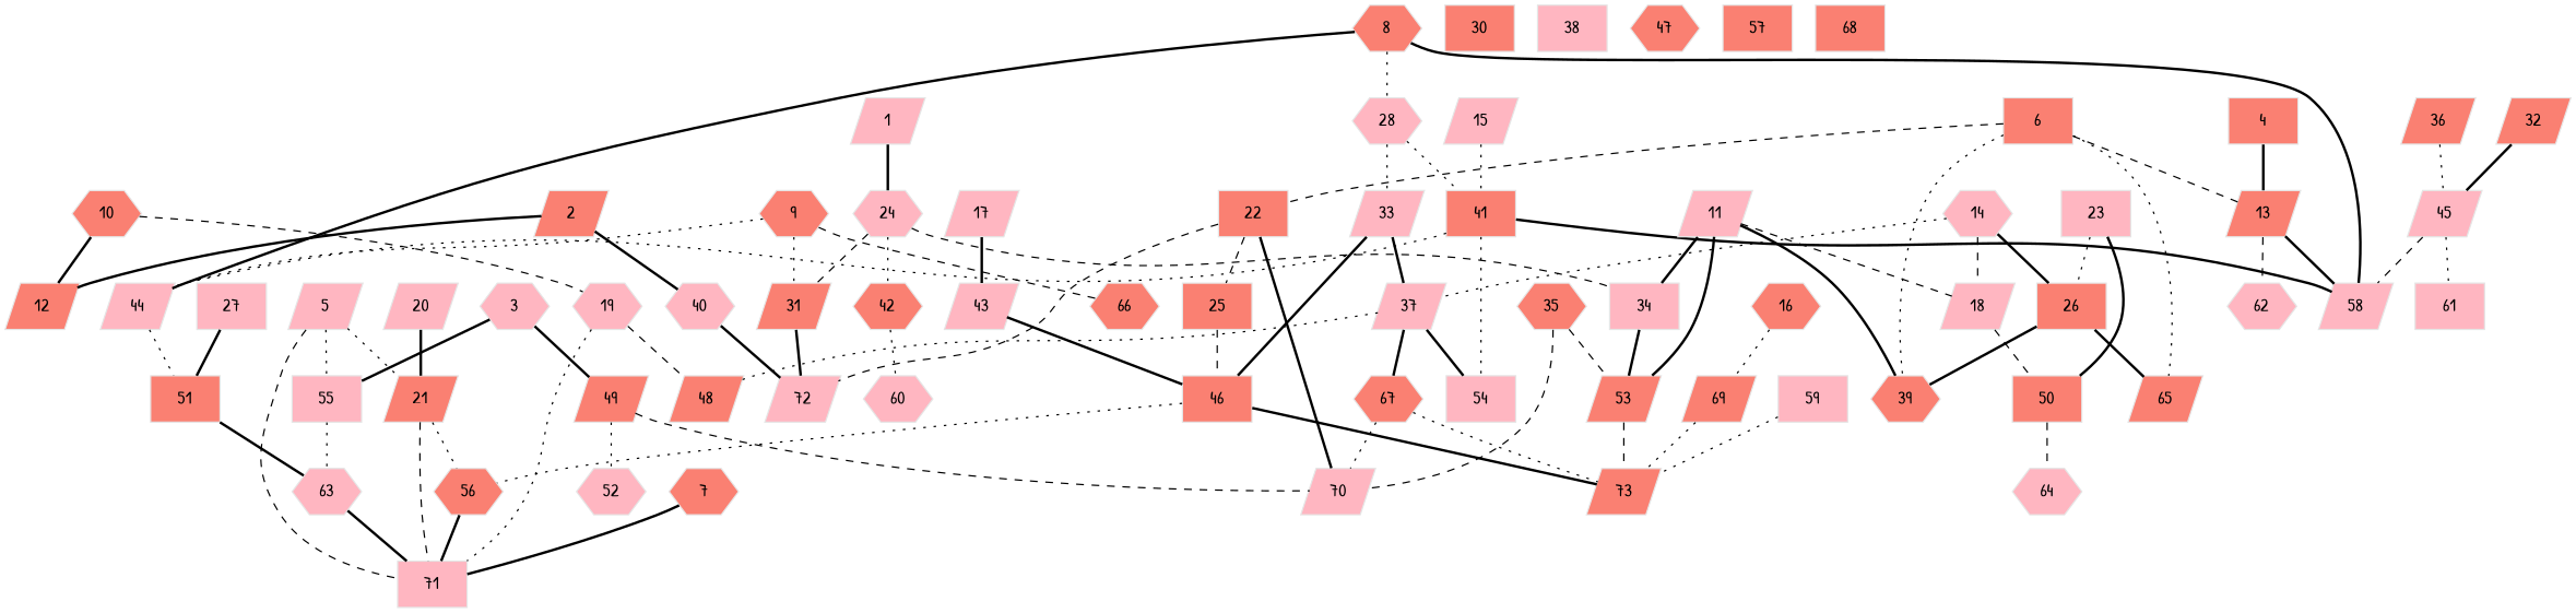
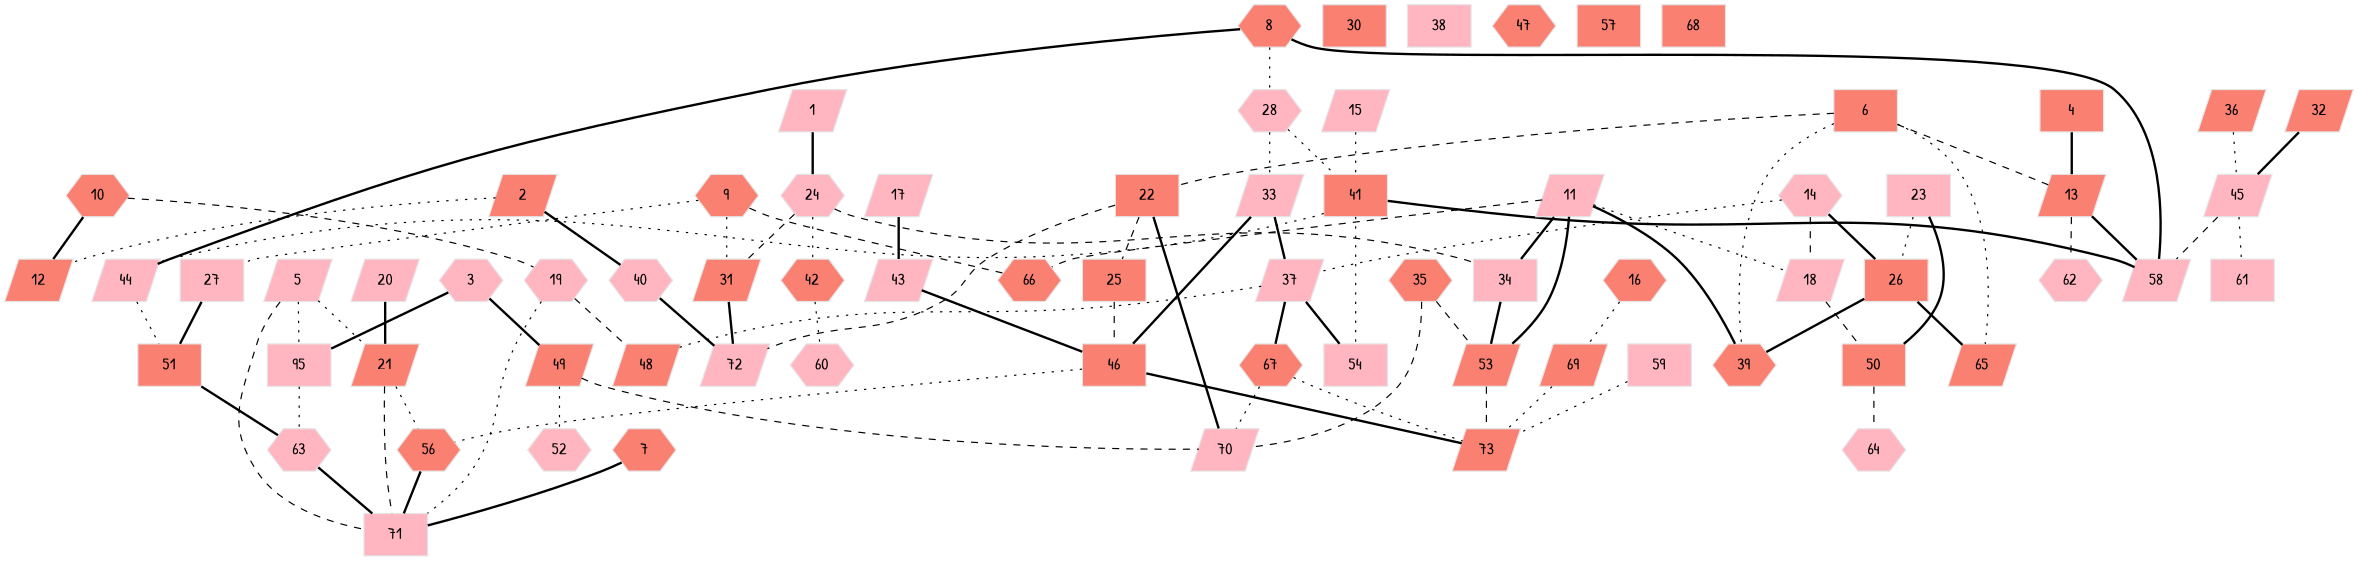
  graph {
    fontname="Patrick Hand"
    node [color=gray90 fillcolor=salmon fontname="Patrick Hand" shape=parallelogram style=filled]
    edge [fontname="Patrick Hand" style=bold]
    1 [fillcolor=lightpink]
    24 [fillcolor=lightpink shape=hexagon]
    31
    34 [fillcolor=lightpink shape=box]
    42 [shape=hexagon]
    2
    12
    40 [fillcolor=lightpink shape=hexagon]
    72 [fillcolor=lightpink]
    3 [fillcolor=lightpink shape=hexagon]
    49
-   55 [fillcolor=lightpink shape=box]
+   55 [fillcolor=lightpink shape=box label=95]
    70 [fillcolor=lightpink]
    52 [fillcolor=lightpink shape=hexagon]
    63 [fillcolor=lightpink shape=hexagon]
    4 [shape=box]
    13
    58 [fillcolor=lightpink]
    62 [fillcolor=lightpink shape=hexagon]
    5 [fillcolor=lightpink]
    21
    71 [fillcolor=lightpink shape=box]
    56 [shape=hexagon]
    6 [shape=box]
    22 [shape=box]
    39 [shape=hexagon]
    65
    25 [shape=box]
    7 [shape=hexagon]
    8 [shape=hexagon]
    28 [fillcolor=lightpink shape=hexagon]
    44 [fillcolor=lightpink]
    41 [shape=box]
    33 [fillcolor=lightpink]
    51 [shape=box]
    9 [shape=hexagon]
    27 [fillcolor=lightpink shape=box]
    66 [shape=hexagon]
    10 [shape=hexagon]
    19 [fillcolor=lightpink shape=hexagon]
    48
    11 [fillcolor=lightpink]
    18 [fillcolor=lightpink]
    53
    50 [shape=box]
    73
    14 [fillcolor=lightpink shape=hexagon]
    26 [shape=box]
    37 [fillcolor=lightpink]
    54 [fillcolor=lightpink shape=box]
    67 [shape=hexagon]
    15 [fillcolor=lightpink]
    16 [shape=hexagon]
    69
    17 [fillcolor=lightpink]
    43 [fillcolor=lightpink]
    46 [shape=box]
    64 [fillcolor=lightpink shape=hexagon]
    20 [fillcolor=lightpink]
    23 [fillcolor=lightpink shape=box]
    60 [fillcolor=lightpink shape=hexagon]
    30 [shape=box]
    45 [fillcolor=lightpink]
    32
    61 [fillcolor=lightpink shape=box]
    35 [shape=hexagon]
    36
    38 [fillcolor=lightpink shape=box]
    47 [shape=hexagon]
    57 [shape=box]
    59 [fillcolor=lightpink shape=box]
    68 [shape=box]
    1 -- 24
    24 -- 31 [style=dashed]
    24 -- 34 [style=dashed]
    24 -- 42 [style=dotted]
    31 -- 72
    34 -- 53
    42 -- 60 [style=dotted]
-   2 -- 12
+   2 -- 12 [style=dotted]
    2 -- 40
    40 -- 72
    3 -- 49
    3 -- 55
    49 -- 70 [style=dashed]
    49 -- 52 [style=dotted]
    55 -- 63 [style=dotted]
    63 -- 71
    4 -- 13
    13 -- 58
    13 -- 62 [style=dashed]
    5 -- 55 [style=dotted]
    5 -- 21 [style=dotted]
    5 -- 71 [style=dashed]
    21 -- 71 [style=dashed]
    21 -- 56 [style=dotted]
    56 -- 71
    6 -- 13 [style=dashed]
    6 -- 22 [style=dashed]
    6 -- 39 [style=dotted]
    6 -- 65 [style=dotted]
    22 -- 72 [style=dashed]
    22 -- 70
    22 -- 25 [style=dashed]
    25 -- 46 [style=dashed]
    7 -- 71
    8 -- 58
    8 -- 28 [style=dotted]
    8 -- 44
    28 -- 41 [style=dotted]
    28 -- 33 [style=dotted]
    44 -- 51 [style=dotted]
    41 -- 58
    41 -- 44 [style=dotted]
    41 -- 54 [style=dotted]
    33 -- 37
    33 -- 46
    51 -- 63
    9 -- 31 [style=dotted]
-   9 -- 44 [style=dotted]
+   9 -- 27 [style=dotted]
    9 -- 66 [style=dashed]
    27 -- 51
    10 -- 12
    10 -- 19 [style=dashed]
    19 -- 71 [style=dotted]
    19 -- 48 [style=dashed]
    11 -- 34
    11 -- 39
-   11 -- 18 [style=dashed]
+   11 -- 66 [style=dashed]
+   11 -- 18 [style=dotted]
    11 -- 53
    18 -- 50 [style=dashed]
    53 -- 73 [style=dashed]
    50 -- 64 [style=dashed]
    14 -- 18 [style=dashed]
    14 -- 26
    14 -- 37 [style=dotted]
    26 -- 39
    26 -- 65
    37 -- 48 [style=dotted]
    37 -- 54
    37 -- 67
    67 -- 70 [style=dotted]
    67 -- 73 [style=dotted]
    15 -- 41 [style=dotted]
    16 -- 69 [style=dotted]
    69 -- 73 [style=dotted]
    17 -- 43
    43 -- 46
    46 -- 56 [style=dotted]
    46 -- 73
    20 -- 21
    23 -- 50
    23 -- 26 [style=dotted]
    45 -- 58 [style=dashed]
    45 -- 61 [style=dotted]
    32 -- 45
    35 -- 70 [style=dashed]
    35 -- 53 [style=dashed]
    36 -- 45 [style=dotted]
    59 -- 73 [style=dotted]
  }
